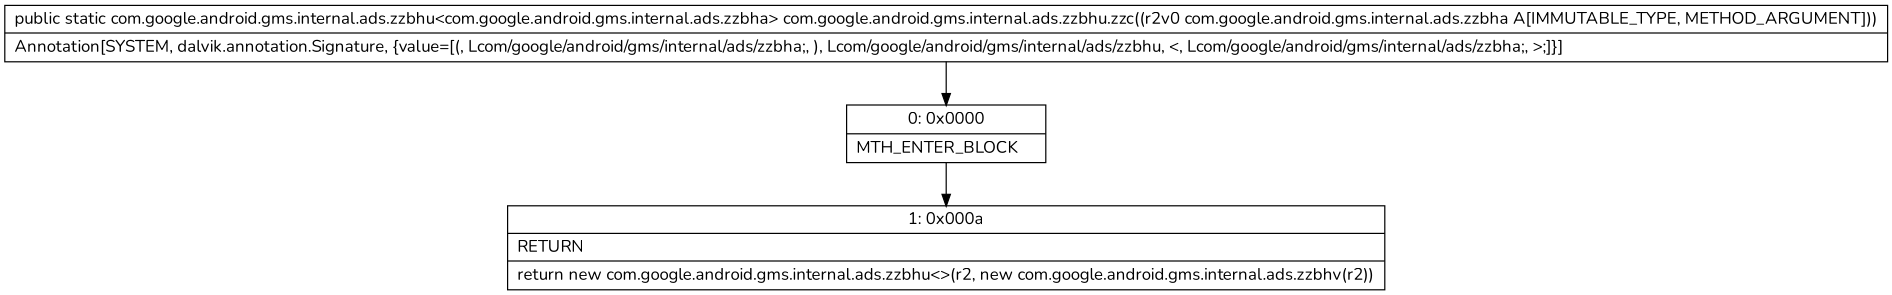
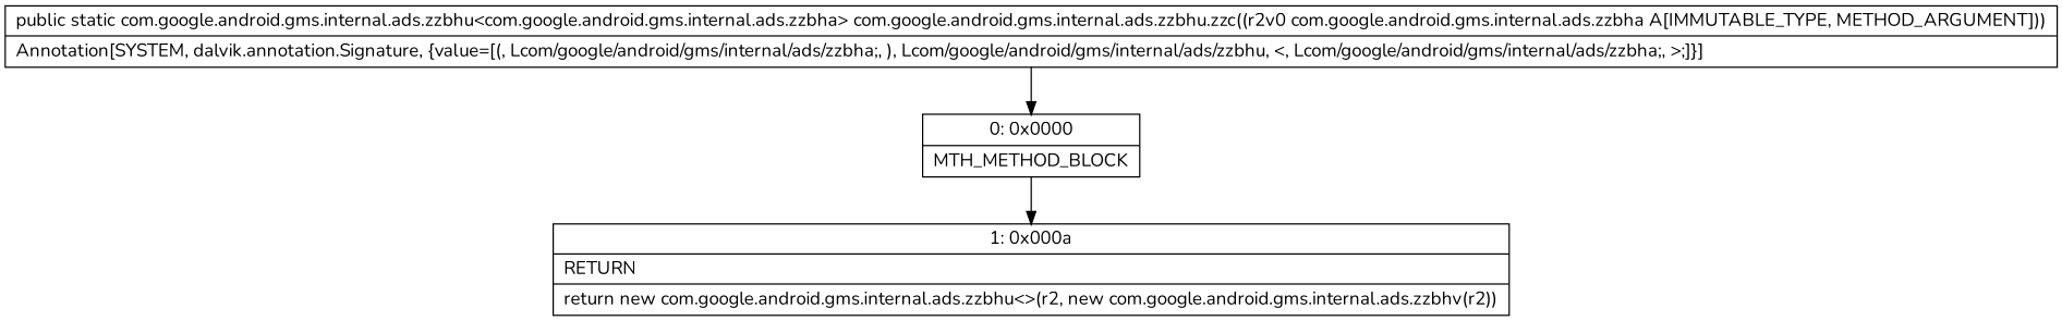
  digraph {
    fontname=Nunito
    node [shape=record fontname=Nunito]
    edge [fontname=Nunito]
-   n1 [label="{0\:\ 0x0000|MTH_ENTER_BLOCK\l}"]
+   n1 [label="{0\:\ 0x0000|MTH_METHOD_BLOCK\l}"]
    n2 [label="{1\:\ 0x000a|RETURN\l|return new com.google.android.gms.internal.ads.zzbhu\<\>(r2, new com.google.android.gms.internal.ads.zzbhv(r2))\l}"]
    n3 [label="{public static com.google.android.gms.internal.ads.zzbhu\<com.google.android.gms.internal.ads.zzbha\> com.google.android.gms.internal.ads.zzbhu.zzc((r2v0 com.google.android.gms.internal.ads.zzbha A[IMMUTABLE_TYPE, METHOD_ARGUMENT]))  | Annotation[SYSTEM, dalvik.annotation.Signature, \{value=[(, Lcom\/google\/android\/gms\/internal\/ads\/zzbha;, ), Lcom\/google\/android\/gms\/internal\/ads\/zzbhu, \<, Lcom\/google\/android\/gms\/internal\/ads\/zzbha;, \>;]\}]\l}"]
    n1 -> n2
    n3 -> n1
  }
